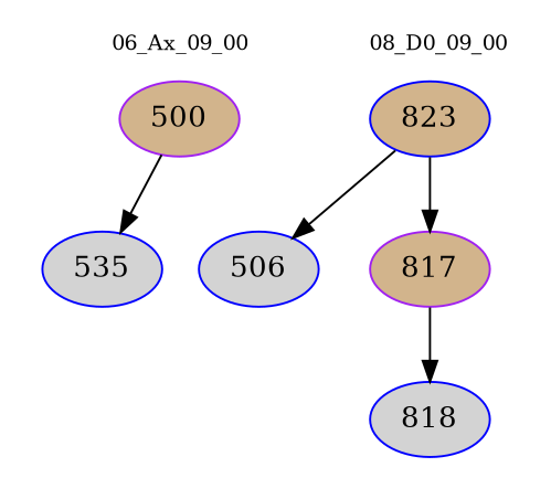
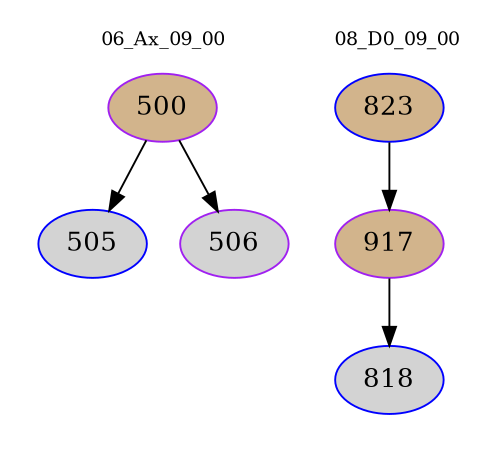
  digraph {
    node [color=blue fillcolor=tan style=filled]
    edge [color=black]
    n1 [color=purple label=500]
-   n2 [fillcolor=lightgrey label=506]
-   n3 [fillcolor=lightgrey label=535]
-   n4 [color=purple label=817]
+   n2 [color=purple fillcolor=lightgrey label=506]
+   n3 [fillcolor=lightgrey label=505]
+   n4 [color=purple label=917]
    n5 [label=823]
    n6 [fillcolor=lightgrey label=818]
    subgraph cluster_1 {
      color=white
      fontsize=10
      label="06_Ax_09_00"
      n1
      n2
      n3
    }
    subgraph cluster_2 {
      color=white
      fontsize=10
      label="08_D0_09_00"
      n4
      n5
      n6
    }
-   n5 -> n2
+   n1 -> n2
    n1 -> n3
    n4 -> n6
    n5 -> n4
  }
